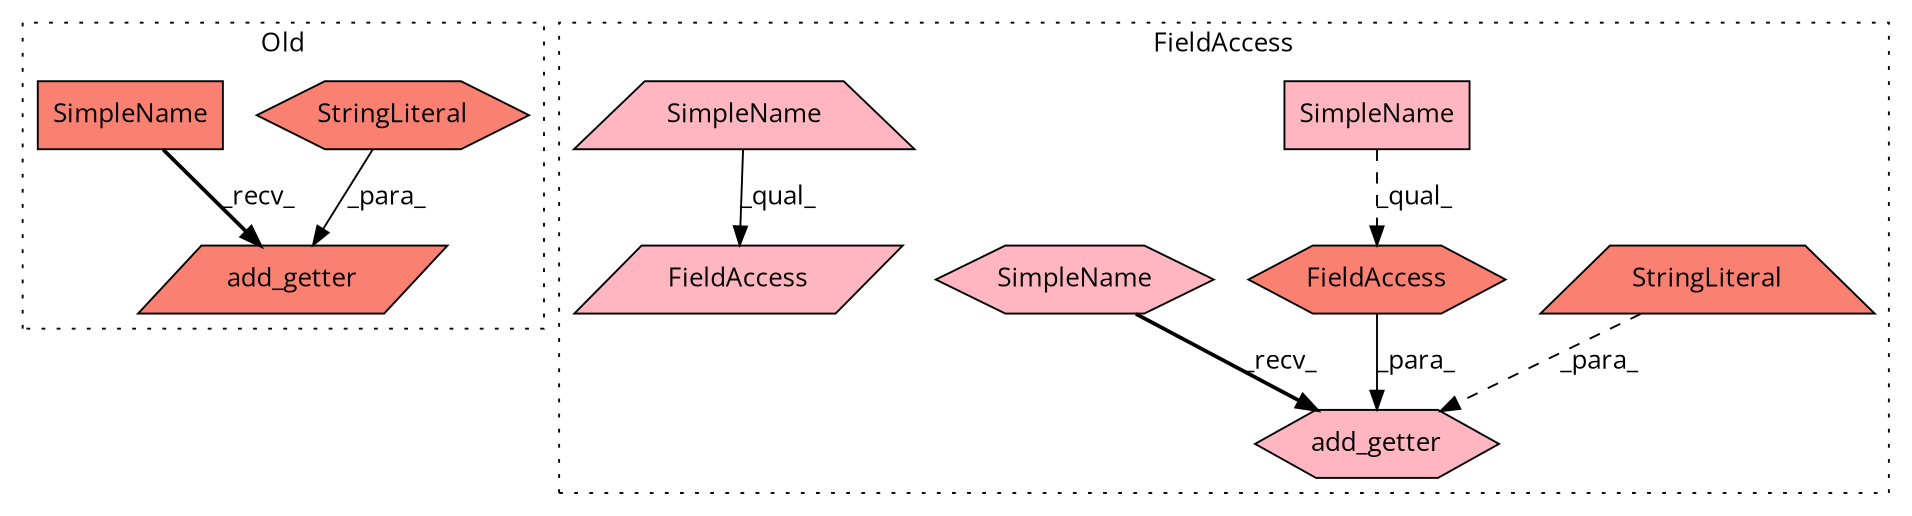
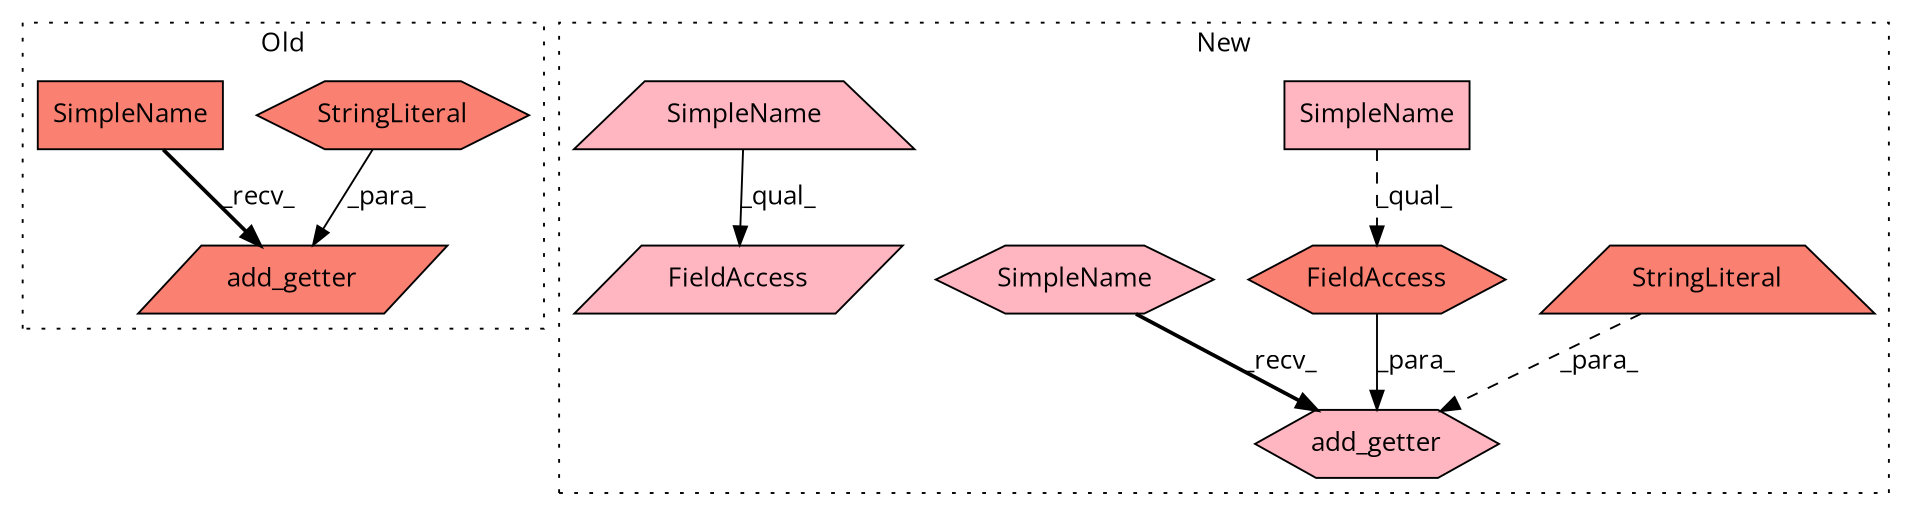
  digraph {
    fontname="Open Sans"
    node [a=42 l=4 s=2443 shape=hexagon style=filled fillcolor=salmon fontname="Open Sans"]
    edge [style=solid fontname="Open Sans"]
    n1 [a=32 l="11,1" label=add_getter s="2550,2630" shape=parallelogram]
    n2 [a=45 l=13 label=StringLiteral s=2561]
    n3 [label=SimpleName s=2545 shape=box]
    n4 [a=32 l="11,1" label=add_getter s="2470,2516" fillcolor=lightpink]
    n5 [a=22 l=15 label=FieldAccess shape=parallelogram fillcolor=lightpink]
    n6 [a=22 l=21 label=FieldAccess s=2495]
    n7 [a=45 l=13 label=StringLiteral s=2481 shape=trapezium]
    n8 [label=SimpleName s=2495 shape=box fillcolor=lightpink]
    n9 [label=SimpleName s=2465 fillcolor=lightpink]
    n10 [label=SimpleName shape=trapezium fillcolor=lightpink]
    subgraph cluster_1 {
      label=Old
      style=dotted
      n1
      n2
      n3
    }
    subgraph cluster_2 {
-     label=FieldAccess
+     label=New
      style=dotted
      n4
      n5
      n6
      n7
      n8
      n9
      n10
    }
    n2 -> n1 [label=_para_]
    n3 -> n1 [label=_recv_ style=bold]
    n6 -> n4 [label=_para_]
    n7 -> n4 [label=_para_ style=dashed]
    n8 -> n6 [label=_qual_ style=dashed]
    n9 -> n4 [label=_recv_ style=bold]
    n10 -> n5 [label=_qual_]
  }
